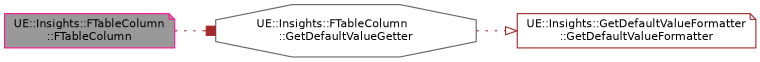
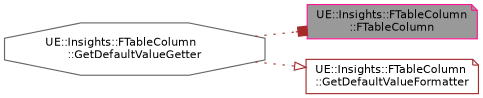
  digraph {
    rankdir=LR
    node [fillcolor=white fontname=Helvetica fontsize=10 shape=note style=filled]
    edge [color=brown fontname=Helvetica fontsize=10 labelfontname=Helvetica labelfontsize=10 style=dotted]
    n1 [color=deeppink fillcolor=grey60 fontcolor=black height=0.2 label="UE::Insights::FTableColumn\l::FTableColumn" width=0.4]
    n2 [color=gray40 height=0.2 label="UE::Insights::FTableColumn\l::GetDefaultValueGetter" shape=octagon width=0.4]
-   n3 [color=brown height=0.2 label="UE::Insights::GetDefaultValueFormatter\l::GetDefaultValueFormatter" width=0.4]
-   n1 -> n2 [arrowhead=box]
+   n3 [color=brown height=0.2 label="UE::Insights::FTableColumn\l::GetDefaultValueFormatter" width=0.4]
+   n2 -> n1 [arrowhead=box]
    n2 -> n3 [arrowhead=onormal]
  }
